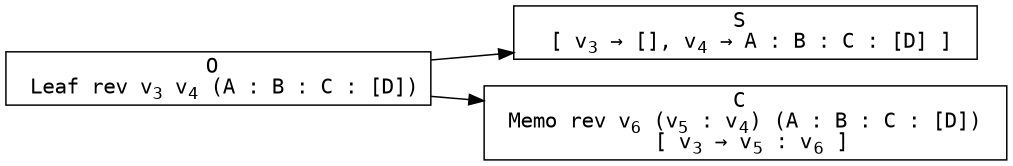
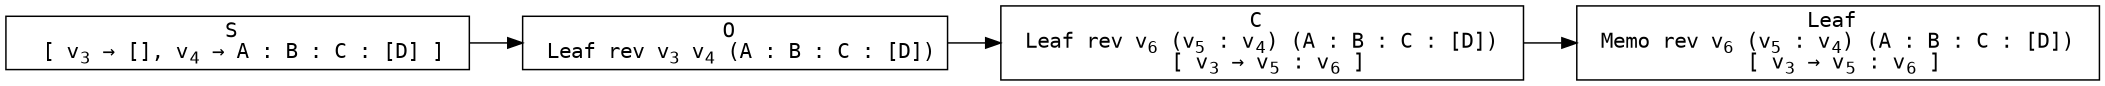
  digraph {
    fontname="DejaVu Sans Mono"
    rankdir=LR
    node [fillcolor=white fontname="DejaVu Sans Mono" shape=box style=filled]
    edge [fontname="DejaVu Sans Mono"]
    n1 [label=<O <BR/> Leaf rev v<SUB>3</SUB> v<SUB>4</SUB> (A : B : C : [D])>]
    n2 [label=<S <BR/>  [ v<SUB>3</SUB> &rarr; [], v<SUB>4</SUB> &rarr; A : B : C : [D] ] >]
-   n3 [label=<C <BR/> Memo rev v<SUB>6</SUB> (v<SUB>5</SUB> : v<SUB>4</SUB>) (A : B : C : [D]) <BR/>  [ v<SUB>3</SUB> &rarr; v<SUB>5</SUB> : v<SUB>6</SUB> ] >]
-   n1 -> n2
+   n3 [label=<C <BR/> Leaf rev v<SUB>6</SUB> (v<SUB>5</SUB> : v<SUB>4</SUB>) (A : B : C : [D]) <BR/>  [ v<SUB>3</SUB> &rarr; v<SUB>5</SUB> : v<SUB>6</SUB> ] >]
+   n4 [label=<Leaf <BR/> Memo rev v<SUB>6</SUB> (v<SUB>5</SUB> : v<SUB>4</SUB>) (A : B : C : [D]) <BR/>  [ v<SUB>3</SUB> &rarr; v<SUB>5</SUB> : v<SUB>6</SUB> ] >]
+   n2 -> n1
    n1 -> n3
+   n3 -> n4
  }
